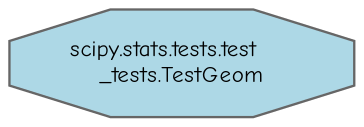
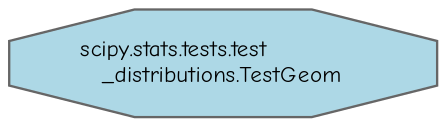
  digraph {
    rankdir=LR
    fontname="Comic Neue"
-   n1 [color=grey40 fillcolor=lightblue fontname="Comic Neue" fontsize=10 height=0.2 label="scipy.stats.tests.test\l_tests.TestGeom" shape=octagon style=filled width=0.4]
+   n1 [color=grey40 fillcolor=lightblue fontname="Comic Neue" fontsize=10 height=0.2 label="scipy.stats.tests.test\l_distributions.TestGeom" shape=octagon style=filled width=0.4]
  }
